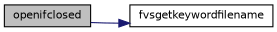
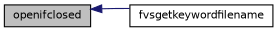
  digraph {
    rankdir=LR
    node [color=black fontname=Helvetica fontsize=10 shape=record style=filled]
    n1 [fillcolor=grey75 fontcolor=black height=0.2 label=openifclosed width=0.4]
    n2 [fillcolor=white height=0.2 label=fvsgetkeywordfilename width=0.4]
-   n1 -> n2 [color=midnightblue fontname=Helvetica fontsize=10 labelfontname=Helvetica labelfontsize=10 style=solid]
+   n2 -> n1 [color=midnightblue fontname=Helvetica fontsize=10 labelfontname=Helvetica labelfontsize=10 style=solid]
  }
